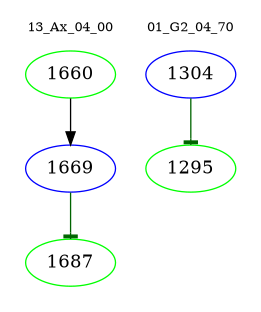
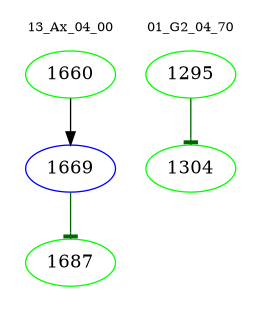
  digraph {
    node [color=green]
    edge [arrowhead=tee color=darkgreen]
    n1 [label=1660]
    n2 [color=blue label=1669]
    n3 [label=1687]
-   n4 [color=blue label=1304]
+   n4 [label=1304]
    n5 [label=1295]
    subgraph cluster_1 {
      color=white
      fontsize=10
      label="13_Ax_04_00"
      n1
      n2
      n3
    }
    subgraph cluster_2 {
      color=white
      fontsize=10
      label="01_G2_04_70"
      n4
      n5
    }
    n1 -> n2 [arrowhead=normal color=black]
    n2 -> n3
-   n4 -> n5
+   n5 -> n4
  }
